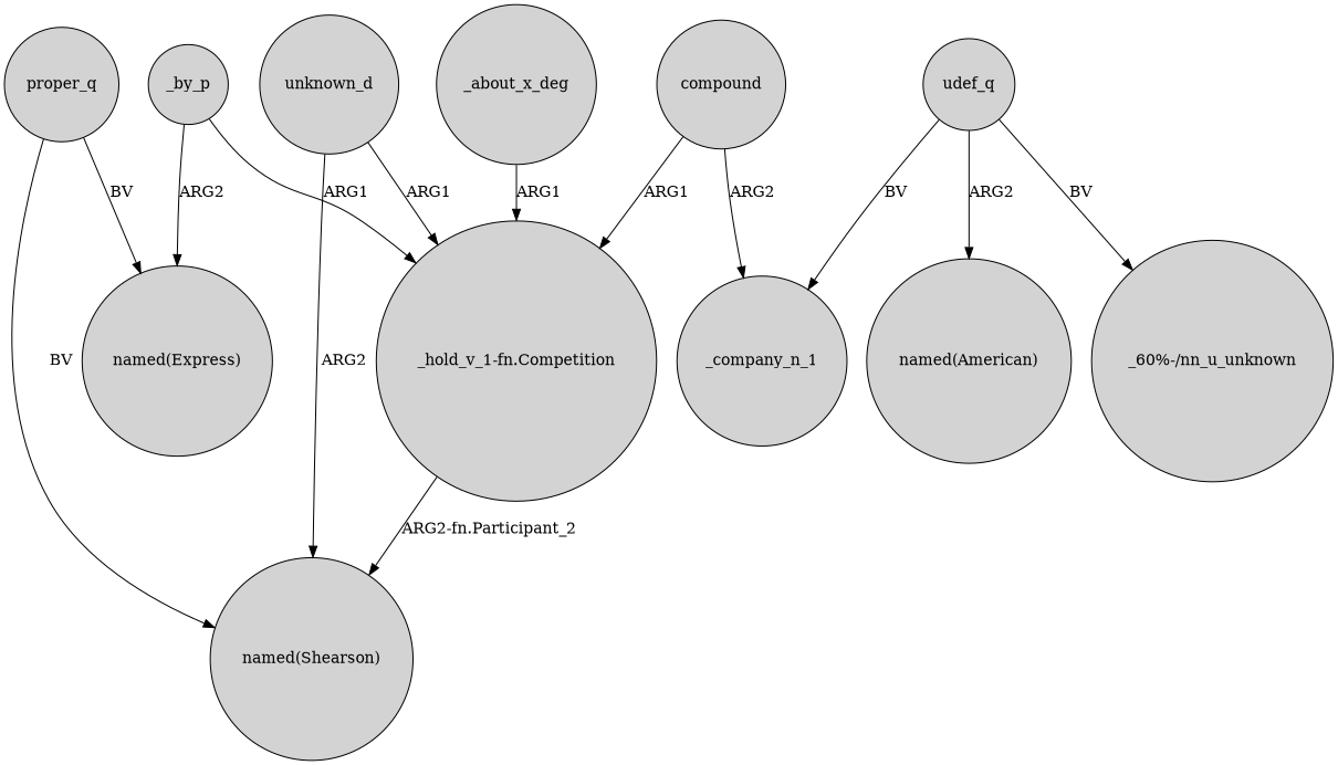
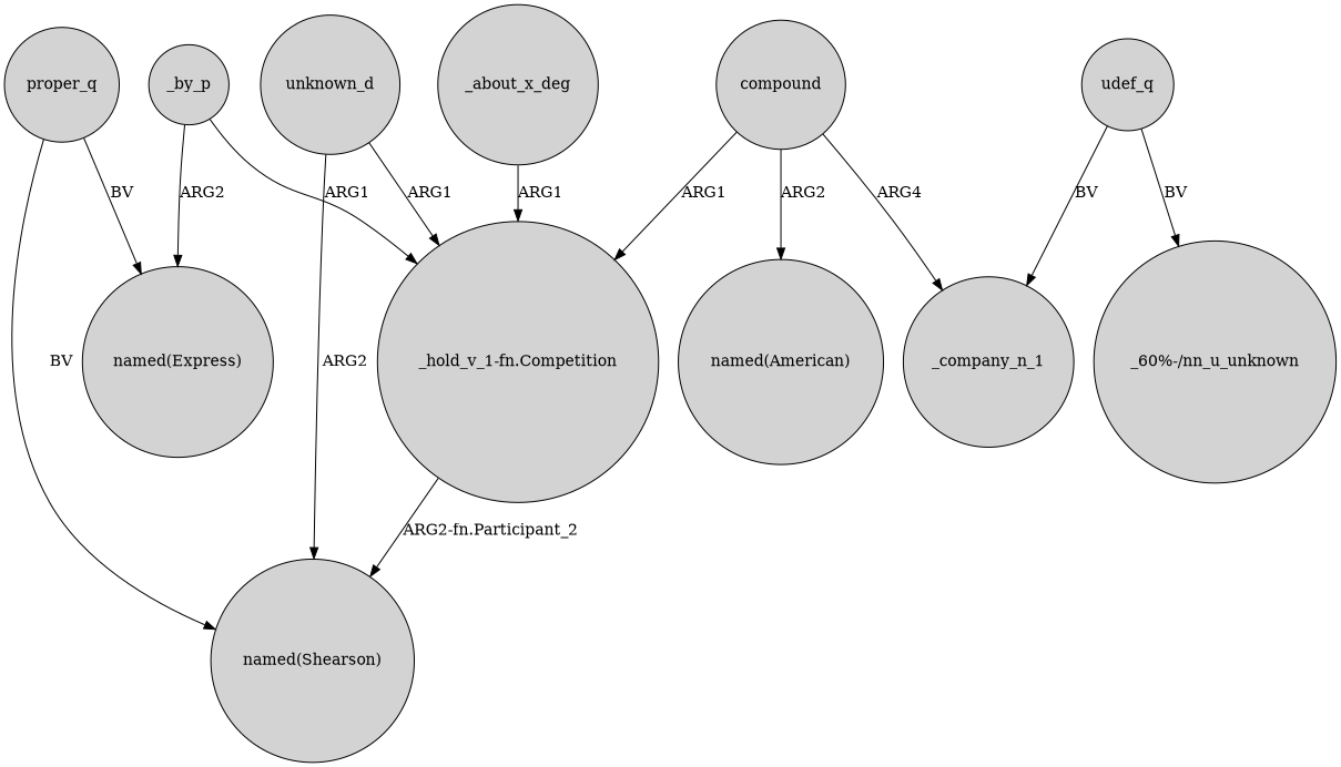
  digraph {
    node [shape=circle style=filled]
    proper_q
    "named(Express)"
    "named(Shearson)"
    _about_x_deg
    "_hold_v_1-fn.Competition"
    n6 [label=unknown_d]
    compound
    "named(American)"
    _company_n_1
    _by_p
    udef_q
    "_60%-/nn_u_unknown"
    proper_q -> "named(Express)" [label=BV]
    proper_q -> "named(Shearson)" [label=BV]
    _about_x_deg -> "_hold_v_1-fn.Competition" [label=ARG1]
    "_hold_v_1-fn.Competition" -> "named(Shearson)" [label="ARG2-fn.Participant_2"]
    n6 -> "named(Shearson)" [label=ARG2]
    n6 -> "_hold_v_1-fn.Competition" [label=ARG1]
    compound -> "_hold_v_1-fn.Competition" [label=ARG1]
-   udef_q -> "named(American)" [label=ARG2]
-   compound -> _company_n_1 [label=ARG2]
+   compound -> "named(American)" [label=ARG2]
+   compound -> _company_n_1 [label=ARG4]
    _by_p -> "named(Express)" [label=ARG2]
    _by_p -> "_hold_v_1-fn.Competition" [label=ARG1]
    udef_q -> _company_n_1 [label=BV]
    udef_q -> "_60%-/nn_u_unknown" [label=BV]
  }
